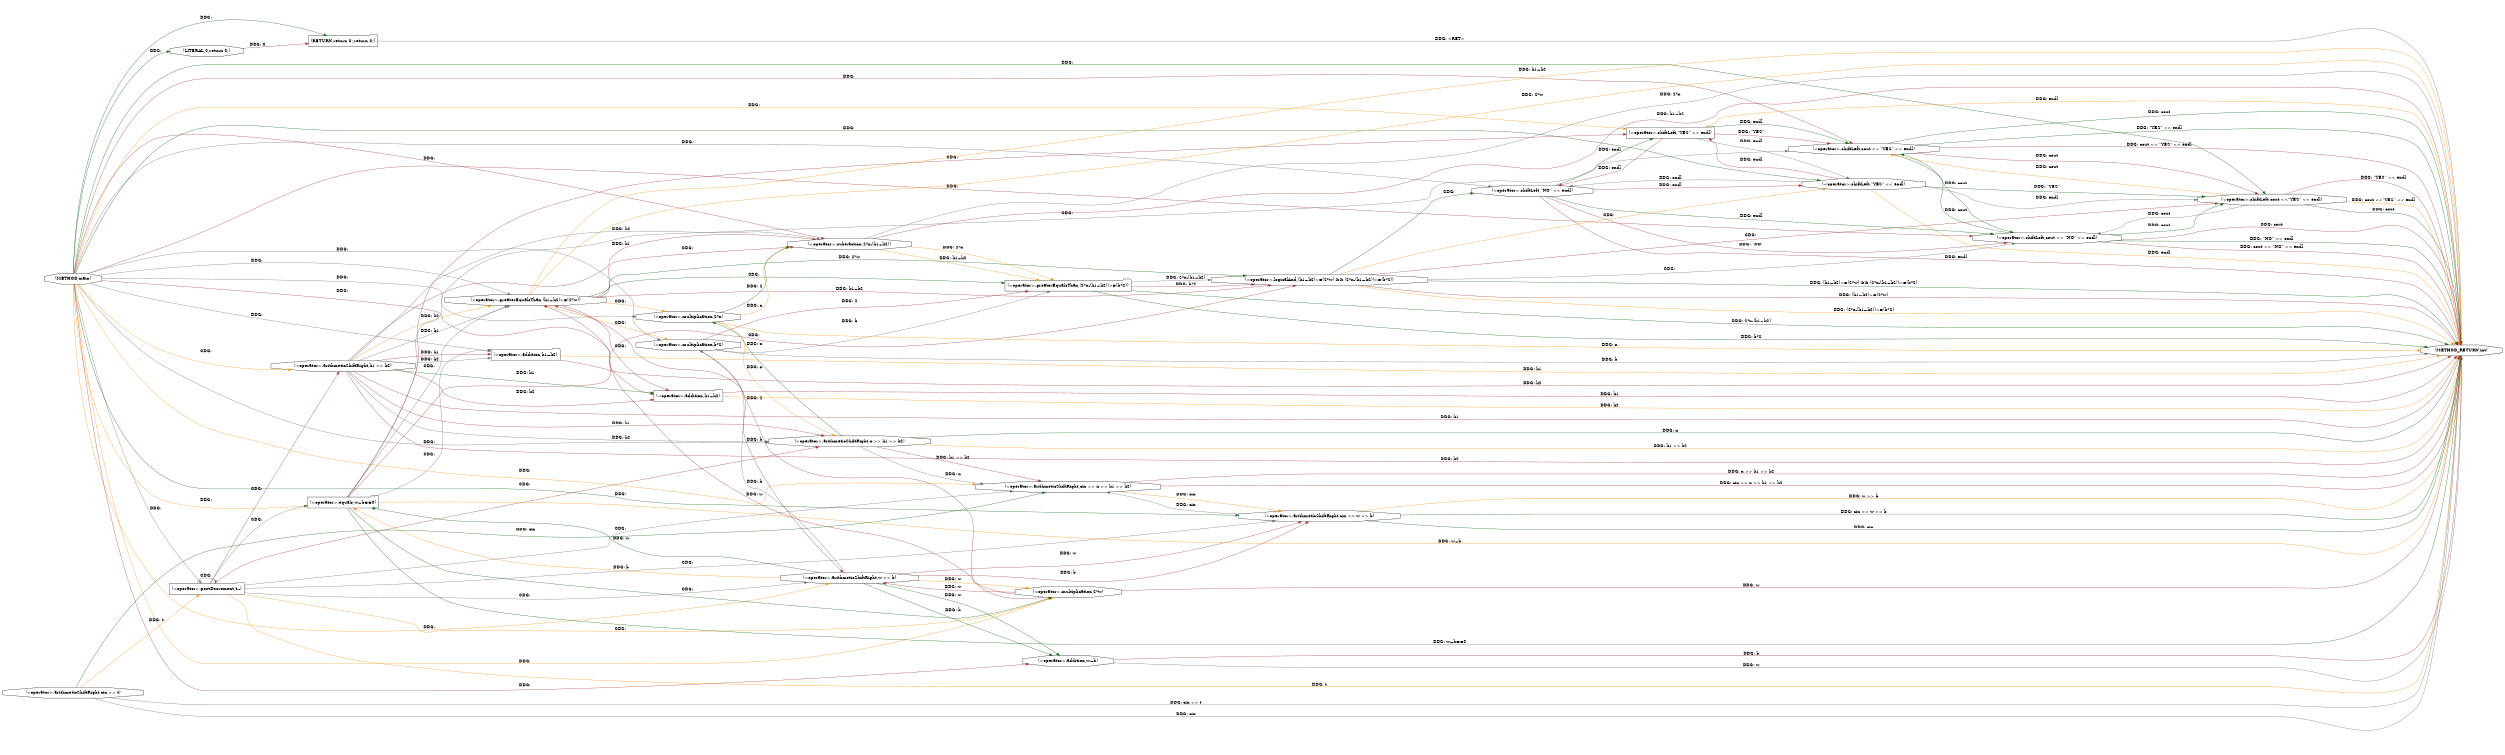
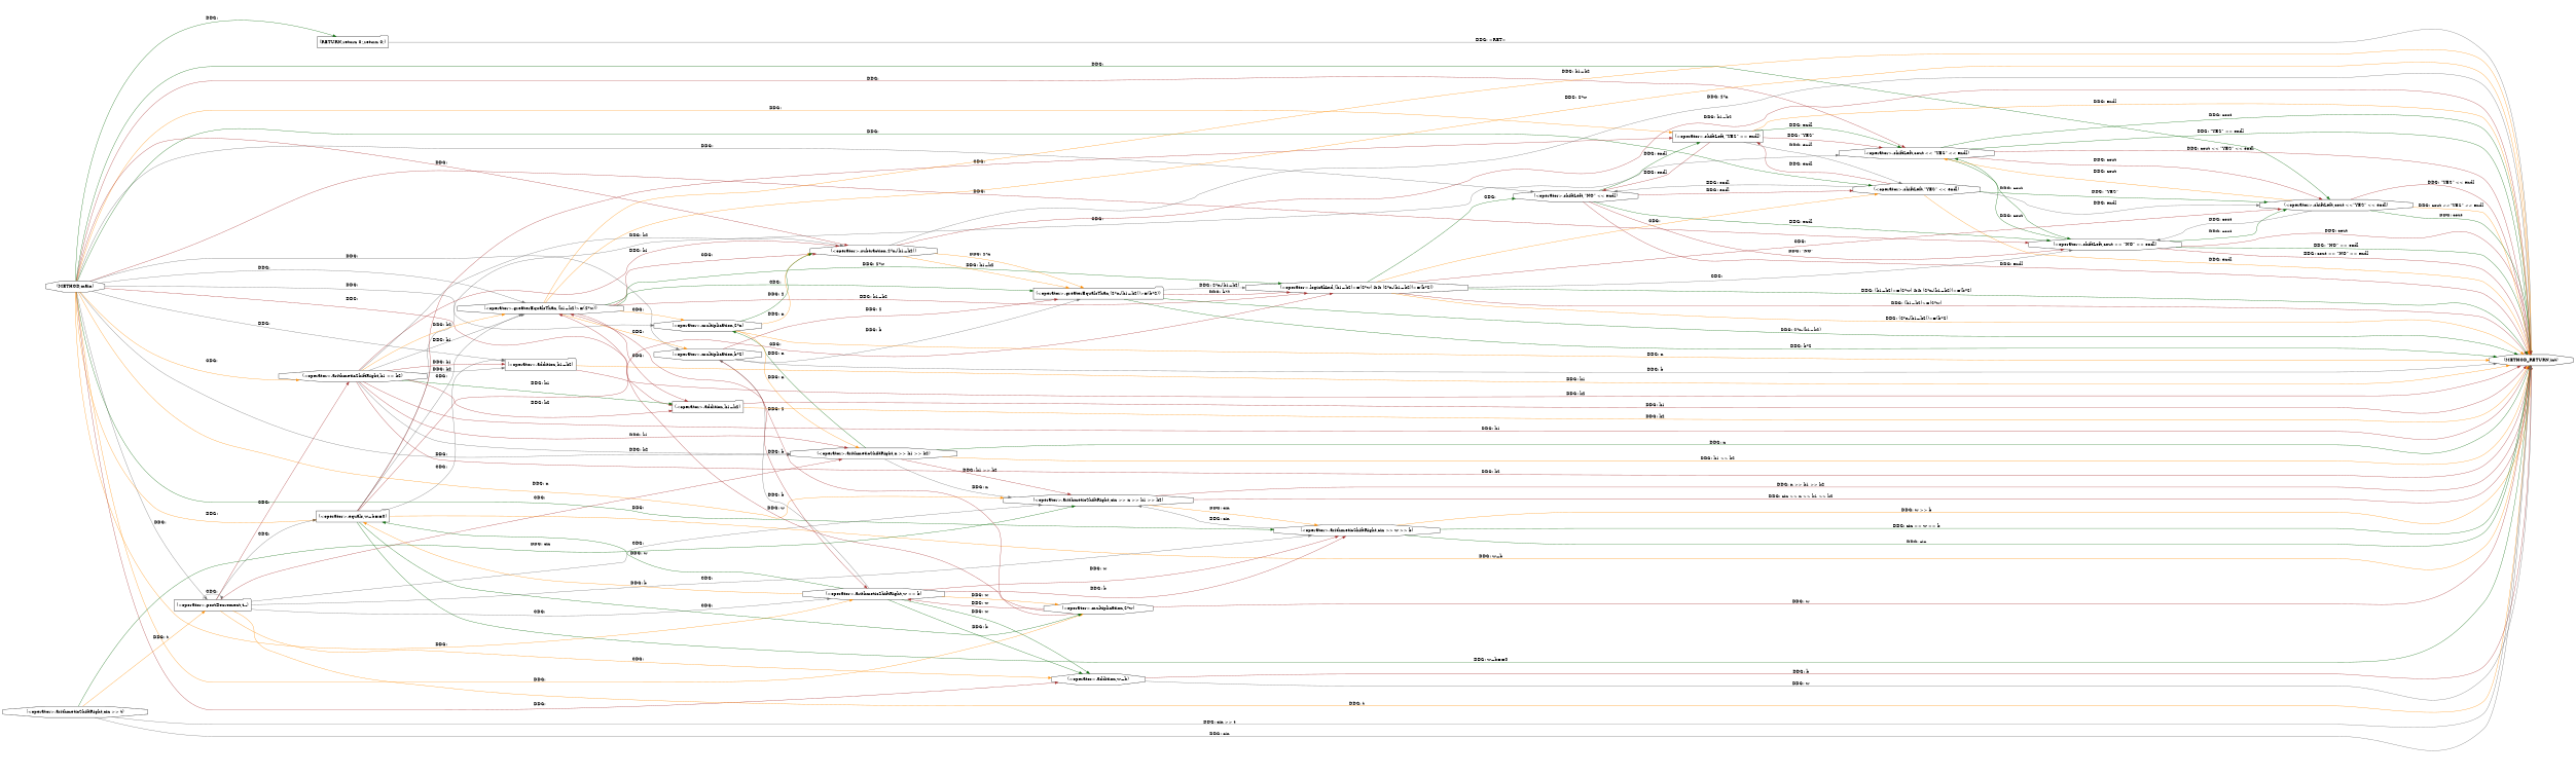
  digraph {
    rankdir=LR
    node [shape=octagon]
    edge [color=brown]
    n1 [label="(METHOD,main)"]
    n2 [label="(RETURN,return 0;,return 0;)" shape=folder]
    n3 [label="(<operator>.postDecrement,t--)" shape=folder]
-   n4 [label="(LITERAL,0,return 0;)"]
    n5 [label="(<operator>.arithmeticShiftRight,cin >> n >> k1 >> k2)"]
    n6 [label="(<operator>.arithmeticShiftRight,cin >> w >> b)"]
    n7 [label="(<operator>.shiftLeft,cout << \"NO\" << endl)"]
    n8 [label="(<operator>.equals,w+b==0)" shape=folder]
    n9 [label="(<operator>.arithmeticShiftRight,n >> k1 >> k2)"]
    n10 [label="(<operator>.arithmeticShiftRight,w >> b)"]
    n11 [label="(<operator>.shiftLeft,cout << \"YES\" << endl)"]
    n12 [label="(<operator>.shiftLeft,cout <<\"YES\" << endl)"]
    n13 [label="(<operator>.shiftLeft,\"NO\" << endl)"]
    n14 [label="(<operator>.arithmeticShiftRight,k1 >> k2)"]
    n15 [label="(<operator>.addition,w+b)"]
    n16 [label="(<operator>.greaterEqualsThan,(k1+k2)>=(2*w))"]
    n17 [label="(<operator>.shiftLeft,\"YES\" << endl)" shape=folder]
    n18 [label="(<operator>.addition,k1+k2)" shape=folder]
    n19 [label="(<operator>.multiplication,2*w)"]
    n20 [label="(<operator>.subtraction,2*n-(k1+k2))"]
    n21 [label="(<operator>.multiplication,b*2)"]
    n22 [label="(<operator>.shiftLeft,\"YES\" << endl)"]
    n23 [label="(<operator>.multiplication,2*n)"]
    n24 [label="(<operator>.addition,k1+k2)" shape=folder]
    n25 [label="(<operator>.arithmeticShiftRight,cin >> t)"]
    n26 [label="(METHOD_RETURN,int)"]
    n27 [label="(<operator>.logicalAnd,(k1+k2)>=(2*w) && (2*n-(k1+k2))>=(b*2))"]
    n28 [label="(<operator>.greaterEqualsThan,(2*n-(k1+k2))>=(b*2))" shape=folder]
    n1 -> n2 [color=darkgreen label="DDG: "]
    n1 -> n3 [color=gray40 label="DDG: "]
-   n1 -> n4 [color=darkgreen label="DDG: "]
-   n1 -> n5 [color=darkorange label="DDG: "]
+   n1 -> n5 [color=darkorange label="DDG: n"]
    n1 -> n6 [color=darkgreen label="DDG: "]
    n1 -> n7 [label="DDG: "]
    n1 -> n8 [color=darkorange label="DDG: "]
    n1 -> n9 [color=gray40 label="DDG: "]
    n1 -> n10 [color=darkorange label="DDG: "]
    n1 -> n11 [label="DDG: "]
    n1 -> n12 [color=darkgreen label="DDG: "]
    n1 -> n13 [color=gray40 label="DDG: "]
    n1 -> n14 [color=darkorange label="CDG: "]
    n1 -> n15 [label="DDG: "]
    n1 -> n16 [color=gray40 label="DDG: "]
    n1 -> n17 [color=darkorange label="DDG: "]
    n1 -> n18 [color=gray40 label="DDG: "]
    n1 -> n19 [color=darkorange label="DDG: "]
    n1 -> n20 [label="DDG: "]
    n1 -> n21 [color=gray40 label="DDG: "]
    n1 -> n22 [color=darkgreen label="DDG: "]
    n1 -> n23 [color=gray40 label="DDG: "]
    n1 -> n24 [label="DDG: "]
    n2 -> n26 [color=gray40 label="DDG: <RET>"]
    n3 -> n3 [color=gray40 label="CDG: "]
    n3 -> n5 [color=gray40 label="CDG: "]
    n3 -> n6 [color=gray40 label="CDG: "]
    n3 -> n8 [color=gray40 label="CDG: "]
    n3 -> n9 [label="CDG: "]
    n3 -> n10 [color=gray40 label="CDG: "]
    n3 -> n14 [label="CDG: "]
-   n3 -> n19 [color=darkorange label="CDG: "]
+   n3 -> n15 [color=darkorange label="CDG: "]
    n3 -> n26 [color=darkorange label="DDG: t"]
-   n4 -> n2 [label="DDG: 0"]
    n5 -> n6 [color=darkorange label="DDG: cin"]
    n5 -> n26 [label="DDG: n >> k1 >> k2"]
    n5 -> n26 [label="DDG: cin >> n >> k1 >> k2"]
    n6 -> n5 [color=gray40 label="DDG: cin"]
    n6 -> n26 [color=darkgreen label="DDG: cin"]
    n6 -> n26 [color=darkorange label="DDG: w >> b"]
    n6 -> n26 [color=darkgreen label="DDG: cin >> w >> b"]
    n7 -> n11 [color=darkgreen label="DDG: cout"]
    n7 -> n12 [color=darkgreen label="DDG: cout"]
    n7 -> n26 [label="DDG: cout"]
    n7 -> n26 [color=darkgreen label="DDG: \"NO\" << endl"]
    n7 -> n26 [label="DDG: cout << \"NO\" << endl"]
    n8 -> n11 [color=gray40 label="CDG: "]
    n8 -> n16 [color=gray40 label="CDG: "]
    n8 -> n17 [label="CDG: "]
    n8 -> n18 [color=gray40 label="CDG: "]
    n8 -> n19 [color=darkgreen label="CDG: "]
    n8 -> n26 [color=darkorange label="DDG: w+b"]
    n8 -> n26 [color=darkgreen label="DDG: w+b==0"]
    n8 -> n27 [label="CDG: "]
    n9 -> n5 [color=gray40 label="DDG: n"]
    n9 -> n5 [label="DDG: k1 >> k2"]
    n9 -> n23 [color=darkgreen label="DDG: n"]
    n9 -> n26 [color=darkgreen label="DDG: n"]
    n9 -> n26 [color=darkorange label="DDG: k1 >> k2"]
    n10 -> n6 [label="DDG: b"]
    n10 -> n6 [label="DDG: w"]
    n10 -> n8 [color=darkorange label="DDG: b"]
    n10 -> n8 [color=darkgreen label="DDG: w"]
    n10 -> n15 [color=darkgreen label="DDG: w"]
    n10 -> n15 [color=darkgreen label="DDG: b"]
    n10 -> n19 [color=darkorange label="DDG: w"]
    n10 -> n21 [color=gray40 label="DDG: b"]
    n11 -> n7 [color=darkgreen label="DDG: cout"]
    n11 -> n12 [label="DDG: cout"]
    n11 -> n26 [color=darkgreen label="DDG: cout"]
    n11 -> n26 [color=darkgreen label="DDG: \"YES\" << endl"]
    n11 -> n26 [label="DDG: cout << \"YES\" << endl"]
    n12 -> n7 [color=gray40 label="DDG: cout"]
    n12 -> n11 [color=darkorange label="DDG: cout"]
    n12 -> n26 [color=darkgreen label="DDG: cout"]
    n12 -> n26 [label="DDG: \"YES\" << endl"]
    n12 -> n26 [color=darkorange label="DDG: cout <<\"YES\" << endl"]
    n13 -> n7 [label="DDG: \"NO\""]
    n13 -> n7 [color=darkgreen label="DDG: endl"]
    n13 -> n17 [color=darkgreen label="DDG: endl"]
    n13 -> n22 [label="DDG: endl"]
    n13 -> n26 [label="DDG: endl"]
    n14 -> n9 [color=gray40 label="DDG: k2"]
    n14 -> n9 [label="DDG: k1"]
    n14 -> n16 [color=darkorange label="DDG: k2"]
    n14 -> n16 [color=gray40 label="DDG: k1"]
    n14 -> n18 [label="DDG: k1"]
    n14 -> n18 [color=gray40 label="DDG: k2"]
    n14 -> n20 [label="DDG: k1"]
    n14 -> n20 [color=gray40 label="DDG: k2"]
    n14 -> n24 [color=darkgreen label="DDG: k1"]
    n14 -> n24 [label="DDG: k2"]
    n14 -> n26 [label="DDG: k1"]
    n14 -> n26 [label="DDG: k2"]
    n15 -> n26 [color=gray40 label="DDG: w"]
    n15 -> n26 [label="DDG: b"]
    n16 -> n20 [label="CDG: "]
    n16 -> n21 [color=darkorange label="CDG: "]
    n16 -> n23 [color=darkorange label="CDG: "]
    n16 -> n24 [label="CDG: "]
    n16 -> n26 [color=darkorange label="DDG: k1+k2"]
    n16 -> n26 [color=darkorange label="DDG: 2*w"]
    n16 -> n27 [color=darkgreen label="DDG: 2*w"]
    n16 -> n27 [label="DDG: k1+k2"]
    n16 -> n28 [color=darkgreen label="CDG: "]
    n17 -> n11 [color=darkgreen label="DDG: endl"]
    n17 -> n11 [label="DDG: \"YES\""]
    n17 -> n13 [label="DDG: endl"]
    n17 -> n22 [color=gray40 label="DDG: endl"]
    n17 -> n26 [color=darkorange label="DDG: endl"]
    n18 -> n26 [color=darkorange label="DDG: k1"]
    n18 -> n26 [label="DDG: k2"]
    n19 -> n10 [label="DDG: w"]
    n19 -> n16 [label="DDG: 2"]
    n19 -> n16 [label="DDG: w"]
    n19 -> n26 [label="DDG: w"]
    n20 -> n26 [color=gray40 label="DDG: 2*n"]
    n20 -> n26 [label="DDG: k1+k2"]
    n20 -> n28 [color=darkorange label="DDG: k1+k2"]
    n20 -> n28 [color=darkorange label="DDG: 2*n"]
    n21 -> n10 [label="DDG: b"]
    n21 -> n26 [color=gray40 label="DDG: b"]
    n21 -> n28 [label="DDG: 2"]
    n21 -> n28 [color=gray40 label="DDG: b"]
    n22 -> n12 [color=darkgreen label="DDG: \"YES\""]
    n22 -> n12 [color=gray40 label="DDG: endl"]
    n22 -> n13 [color=gray40 label="DDG: endl"]
    n22 -> n17 [label="DDG: endl"]
    n22 -> n26 [color=darkorange label="DDG: endl"]
    n23 -> n9 [color=darkorange label="DDG: n"]
    n23 -> n20 [color=darkorange label="DDG: n"]
    n23 -> n20 [color=darkgreen label="DDG: 2"]
    n23 -> n26 [color=darkorange label="DDG: n"]
    n24 -> n26 [label="DDG: k1"]
    n24 -> n26 [color=darkorange label="DDG: k2"]
    n25 -> n3 [color=darkorange label="DDG: t"]
    n25 -> n5 [color=darkgreen label="DDG: cin"]
    n25 -> n26 [color=gray40 label="DDG: cin"]
    n25 -> n26 [color=gray40 label="DDG: cin >> t"]
    n27 -> n7 [color=gray40 label="CDG: "]
    n27 -> n12 [label="CDG: "]
    n27 -> n13 [color=darkgreen label="CDG: "]
    n27 -> n22 [color=darkorange label="CDG: "]
    n27 -> n26 [label="DDG: (k1+k2)>=(2*w)"]
    n27 -> n26 [color=darkorange label="DDG: (2*n-(k1+k2))>=(b*2)"]
    n27 -> n26 [color=darkgreen label="DDG: (k1+k2)>=(2*w) && (2*n-(k1+k2))>=(b*2)"]
    n28 -> n26 [color=darkgreen label="DDG: 2*n-(k1+k2)"]
    n28 -> n26 [color=darkgreen label="DDG: b*2"]
    n28 -> n27 [color=gray40 label="DDG: 2*n-(k1+k2)"]
    n28 -> n27 [label="DDG: b*2"]
  }
